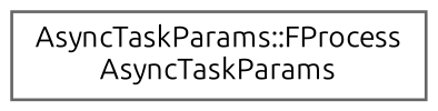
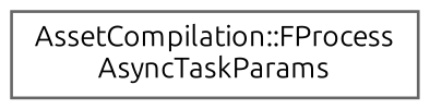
  digraph {
    rankdir=LR
    fontname=Ubuntu
-   n1 [color=grey40 fillcolor=white fontname=Ubuntu fontsize=10 height=0.2 label="AsyncTaskParams::FProcess\lAsyncTaskParams" shape=box style=filled width=0.4]
+   n1 [color=grey40 fillcolor=white fontname=Ubuntu fontsize=10 height=0.2 label="AssetCompilation::FProcess\lAsyncTaskParams" shape=box style=filled width=0.4]
  }
